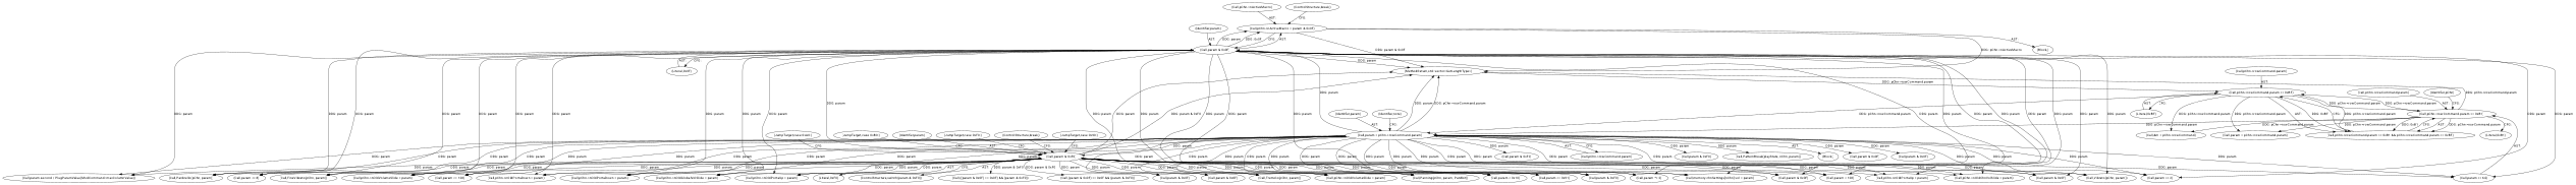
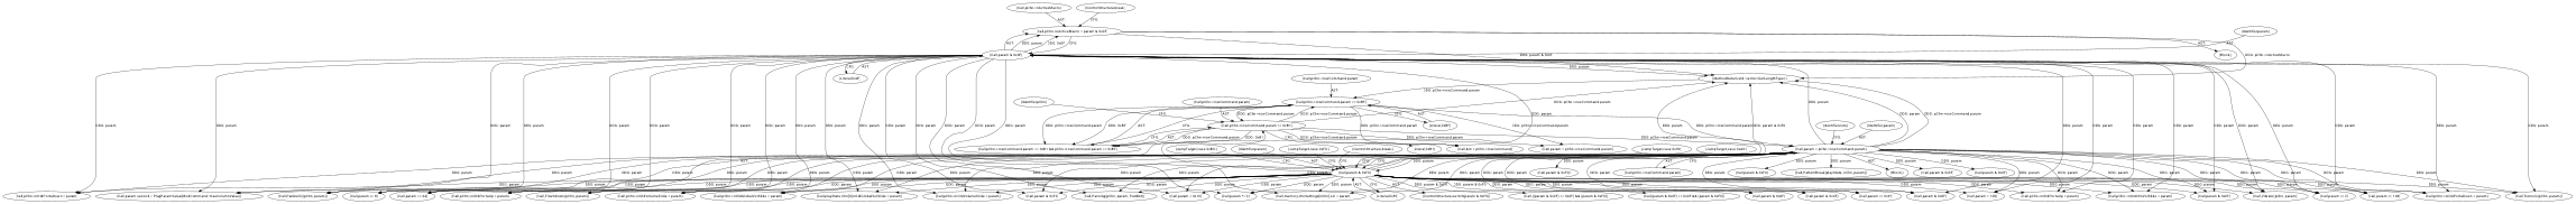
  digraph {
    fontname=Roboto
    node [fontname=Roboto]
    edge [fontname=Roboto]
    n1 [label="(Call,pChn->nActiveMacro = param & 0x0F)"]
    n2 [label="(Call,param & 0x0F)"]
    n3 [label="(MethodReturn,std::vector<GetLengthType>)"]
    n4 [label="(Block,)"]
    n5 [label="(Call,param & 0xF0)"]
    n6 [label="(Call,pChn->nOldPortaUp = param)"]
    n7 [label="(Call,param <= 64)"]
    n8 [label="(Call,Tremolo(pChn, param))"]
    n9 [label="(Call,pChn->nOldPortaDown = param)"]
    n10 [label="(Call,param.second / PlugParamValue(ModCommand::maxColumnValue))"]
    n11 [label="(Call,Panbrello(pChn, param))"]
    n12 [label="(Call,param << 8)"]
    n13 [label="(Call,FineVibrato(pChn, param))"]
    n14 [label="(Literal,0x0F)"]
    n15 [label="(Call,pChn->nOldVolumeSlide = param)"]
    n16 [label="(Call,param <= 128)"]
    n17 [label="(Call,pChn->nOldPortaDown = param)"]
    n18 [label="(Call,pChn->nOldGlobalVolSlide = param)"]
+   n19 [label="(Call,playState.Chn[0].nOldGlobalVolSlide = param)"]
    n20 [label="(Call,pChn->nOldVolumeSlide = param)"]
    n21 [label="(Call,Panning(pChn, param, Pan8bit))"]
    n22 [label="(Call,param < 0x10)"]
    n23 [label="(Call,param *= 2)"]
    n24 [label="(Call,memory.chnSettings[nChn].vol = param)"]
    n25 [label="(Call,param & 0x0F)"]
    n26 [label="(Call,param < 128)"]
    n27 [label="(Call,pChn->nOldPortaUp = param)"]
    n28 [label="(Call,pChn->nOldChnVolSlide = param)"]
    n29 [label="(Call,param & 0x0F)"]
    n30 [label="(Call,Vibrato(pChn, param))"]
    n31 [label="(Call,param << 2)"]
    n32 [label="(Call,pChn->rowCommand.param <= 0xBF)"]
    n33 [label="(Call,pChn->rowCommand.param >= 0xB1)"]
    n34 [label="(Call,param & 0xF0)"]
    n35 [label="(ControlStructure,switch(param & 0xF0))"]
    n36 [label="(Call,((param & 0x0F) == 0x0F) && (param & 0xF0))"]
    n37 [label="(Call,(param & 0x0F) == 0x0F && (param & 0xF0))"]
    n38 [label="(Call,param <= 0x91)"]
    n39 [label="(Call,param & 0x0F)"]
    n40 [label="(Literal,0xF0)"]
    n41 [label="(Call,param & 0x0F)"]
    n42 [label="(Call,param = pChn->rowCommand.param)"]
    n43 [label="(Call,param & 0xF0)"]
    n44 [label="(Call,PatternBreak(playState, nChn, param))"]
    n45 [label="(Block,)"]
    n46 [label="(Call,param & 0x0F)"]
    n47 [label="(Call,param & 0x0F)"]
    n48 [label="(Call,pChn->rowCommand.param)"]
    n49 [label="(Call,param & 0xF0)"]
    n50 [label="(Literal,0xBF)"]
    n51 [label="(Call,pChn->rowCommand.param >= 0xB1 && pChn->rowCommand.param <= 0xBF)"]
    n52 [label="(Call,&m = pChn->rowCommand)"]
    n53 [label="(Call,param = pChn->rowCommand.param)"]
    n54 [label="(Literal,0xB1)"]
    n55 [label="(Call,pChn->rowCommand.param)"]
    n56 [label="(Call,pChn->nActiveMacro)"]
    n57 [label="(ControlStructure,break;)"]
    n58 [label="(Identifier,param)"]
    n59 [label="(JumpTarget,case 0xF0:)"]
    n60 [label="(ControlStructure,break;)"]
    n61 [label="(Identifier,param)"]
    n62 [label="(JumpTarget,case 0x90:)"]
    n63 [label="(JumpTarget,case 0xA0:)"]
    n64 [label="(Call,pChn->rowCommand.param)"]
    n65 [label="(Identifier,note)"]
    n66 [label="(Identifier,pChn)"]
    n67 [label="(Identifier,param)"]
    n68 [label="(JumpTarget,case 0xB0:)"]
    n1 -> n2 [label="CFG: "]
    n1 -> n3 [label="DDG: pChn->nActiveMacro"]
    n1 -> n3 [label="DDG: param & 0x0F"]
    n1 -> n4 [label="AST: "]
    n2 -> n1 [label="AST: "]
    n2 -> n1 [label="DDG: param"]
    n2 -> n1 [label="DDG: 0x0F"]
    n2 -> n3 [label="DDG: param"]
    n2 -> n5 [label="DDG: param"]
    n2 -> n6 [label="DDG: param"]
    n2 -> n7 [label="DDG: param"]
    n2 -> n8 [label="DDG: param"]
    n2 -> n9 [label="DDG: param"]
    n2 -> n10 [label="DDG: param"]
    n2 -> n11 [label="DDG: param"]
    n2 -> n12 [label="DDG: param"]
    n2 -> n13 [label="DDG: param"]
    n2 -> n14 [label="CFG: "]
    n2 -> n15 [label="DDG: param"]
    n2 -> n16 [label="DDG: param"]
    n2 -> n17 [label="DDG: param"]
    n2 -> n18 [label="DDG: param"]
+   n2 -> n19 [label="DDG: param"]
    n2 -> n20 [label="DDG: param"]
    n2 -> n21 [label="DDG: param"]
    n2 -> n22 [label="DDG: param"]
    n2 -> n23 [label="DDG: param"]
    n2 -> n24 [label="DDG: param"]
    n2 -> n25 [label="DDG: param"]
    n2 -> n26 [label="DDG: param"]
    n2 -> n27 [label="DDG: param"]
    n2 -> n28 [label="DDG: param"]
    n2 -> n29 [label="DDG: param"]
    n2 -> n30 [label="DDG: param"]
    n2 -> n31 [label="DDG: param"]
    n3 -> n32 [label="DDG: pChn->rowCommand.param"]
    n7 -> n33 [label="AST: "]
    n14 -> n2 [label="AST: "]
    n32 -> n33 [label="DDG: pChn->rowCommand.param"]
    n32 -> n42 [label="DDG: pChn->rowCommand.param"]
    n32 -> n50 [label="CFG: "]
    n32 -> n51 [label="AST: "]
    n32 -> n51 [label="DDG: pChn->rowCommand.param"]
    n32 -> n51 [label="DDG: 0xBF"]
    n32 -> n52 [label="DDG: pChn->rowCommand.param"]
    n32 -> n53 [label="DDG: pChn->rowCommand.param"]
    n33 -> n3 [label="DDG: pChn->rowCommand.param"]
    n33 -> n32 [label="DDG: pChn->rowCommand.param"]
    n33 -> n42 [label="DDG: pChn->rowCommand.param"]
    n33 -> n51 [label="AST: "]
    n33 -> n51 [label="DDG: pChn->rowCommand.param"]
    n33 -> n51 [label="DDG: 0xB1"]
    n33 -> n52 [label="DDG: pChn->rowCommand.param"]
    n33 -> n53 [label="DDG: pChn->rowCommand.param"]
    n33 -> n54 [label="CFG: "]
    n34 -> n2 [label="DDG: param"]
    n34 -> n3 [label="DDG: param"]
    n34 -> n3 [label="DDG: param & 0xF0"]
    n34 -> n5 [label="DDG: param"]
    n34 -> n6 [label="DDG: param"]
    n34 -> n7 [label="DDG: param"]
    n34 -> n8 [label="DDG: param"]
    n34 -> n9 [label="DDG: param"]
    n34 -> n10 [label="DDG: param"]
    n34 -> n11 [label="DDG: param"]
    n34 -> n12 [label="DDG: param"]
    n34 -> n13 [label="DDG: param"]
    n34 -> n15 [label="DDG: param"]
    n34 -> n16 [label="DDG: param"]
    n34 -> n17 [label="DDG: param"]
    n34 -> n18 [label="DDG: param"]
+   n34 -> n19 [label="DDG: param"]
    n34 -> n20 [label="DDG: param"]
    n34 -> n21 [label="DDG: param"]
    n34 -> n22 [label="DDG: param"]
    n34 -> n23 [label="DDG: param"]
    n34 -> n24 [label="DDG: param"]
    n34 -> n25 [label="DDG: param"]
    n34 -> n26 [label="DDG: param"]
    n34 -> n27 [label="DDG: param"]
    n34 -> n28 [label="DDG: param"]
    n34 -> n29 [label="DDG: param"]
    n34 -> n30 [label="DDG: param"]
    n34 -> n31 [label="DDG: param"]
    n34 -> n35 [label="AST: "]
    n34 -> n36 [label="DDG: param & 0xF0"]
    n34 -> n37 [label="DDG: param & 0xF0"]
    n34 -> n38 [label="DDG: param"]
    n34 -> n39 [label="DDG: param"]
    n34 -> n40 [label="CFG: "]
    n34 -> n41 [label="DDG: param"]
    n40 -> n34 [label="AST: "]
    n42 -> n2 [label="DDG: param"]
    n42 -> n3 [label="DDG: param"]
    n42 -> n3 [label="DDG: pChn->rowCommand.param"]
    n42 -> n5 [label="DDG: param"]
    n42 -> n6 [label="DDG: param"]
    n42 -> n7 [label="DDG: param"]
    n42 -> n8 [label="DDG: param"]
    n42 -> n9 [label="DDG: param"]
    n42 -> n10 [label="DDG: param"]
    n42 -> n11 [label="DDG: param"]
    n42 -> n12 [label="DDG: param"]
    n42 -> n13 [label="DDG: param"]
    n42 -> n15 [label="DDG: param"]
    n42 -> n16 [label="DDG: param"]
    n42 -> n17 [label="DDG: param"]
    n42 -> n18 [label="DDG: param"]
+   n42 -> n19 [label="DDG: param"]
    n42 -> n20 [label="DDG: param"]
    n42 -> n21 [label="DDG: param"]
    n42 -> n22 [label="DDG: param"]
    n42 -> n23 [label="DDG: param"]
    n42 -> n24 [label="DDG: param"]
    n42 -> n25 [label="DDG: param"]
    n42 -> n26 [label="DDG: param"]
    n42 -> n27 [label="DDG: param"]
    n42 -> n28 [label="DDG: param"]
    n42 -> n29 [label="DDG: param"]
    n42 -> n30 [label="DDG: param"]
    n42 -> n31 [label="DDG: param"]
    n42 -> n34 [label="DDG: param"]
    n42 -> n38 [label="DDG: param"]
    n42 -> n39 [label="DDG: param"]
    n42 -> n41 [label="DDG: param"]
    n42 -> n43 [label="DDG: param"]
    n42 -> n44 [label="DDG: param"]
    n42 -> n45 [label="AST: "]
    n42 -> n46 [label="DDG: param"]
    n42 -> n47 [label="DDG: param"]
    n42 -> n48 [label="CFG: "]
    n42 -> n49 [label="DDG: param"]
    n48 -> n42 [label="AST: "]
    n50 -> n32 [label="AST: "]
    n51 -> n32 [label="CFG: "]
    n51 -> n33 [label="CFG: "]
    n55 -> n33 [label="AST: "]
    n56 -> n1 [label="AST: "]
    n57 -> n1 [label="CFG: "]
    n58 -> n34 [label="AST: "]
    n59 -> n34 [label="CFG: "]
    n60 -> n34 [label="CFG: "]
    n61 -> n2 [label="AST: "]
    n62 -> n34 [label="CFG: "]
    n63 -> n34 [label="CFG: "]
    n64 -> n32 [label="AST: "]
    n65 -> n42 [label="CFG: "]
    n66 -> n33 [label="CFG: "]
    n67 -> n42 [label="AST: "]
    n68 -> n34 [label="CFG: "]
  }
